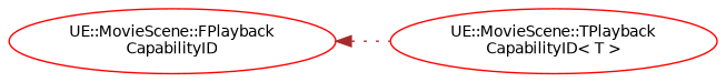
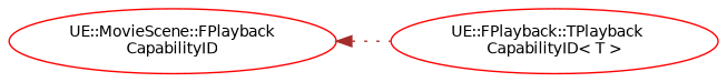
  digraph {
    rankdir=LR
    node [color=red fillcolor=white fontname=Helvetica fontsize=10 shape=ellipse style=filled]
    n1 [height=0.2 label="UE::MovieScene::FPlayback\lCapabilityID" width=0.4]
-   n2 [height=0.2 label="UE::MovieScene::TPlayback\lCapabilityID\< T \>" width=0.4]
+   n2 [height=0.2 label="UE::FPlayback::TPlayback\lCapabilityID\< T \>" width=0.4]
    n1 -> n2 [color=brown dir=back fontname=Helvetica fontsize=10 labelfontname=Helvetica labelfontsize=10 style=dotted]
  }
